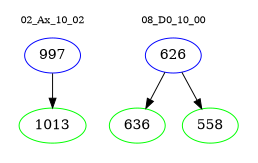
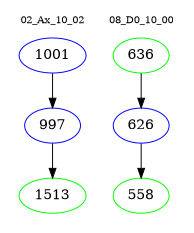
  digraph {
    node [color=blue]
    edge [color=black]
+   n1 [label=1001]
    n2 [label=997]
-   n3 [color=green label=1013]
+   n3 [color=green label=1513]
    n4 [label=626]
    n5 [color=green label=636]
    n6 [color=green label=558]
    subgraph cluster_1 {
      color=white
      fontsize=10
      label="02_Ax_10_02"
+     n1
      n2
      n3
    }
    subgraph cluster_2 {
      color=white
      fontsize=10
      label="08_D0_10_00"
      n4
      n5
      n6
    }
+   n1 -> n2
    n2 -> n3
-   n4 -> n5
+   n5 -> n4
    n4 -> n6
  }
